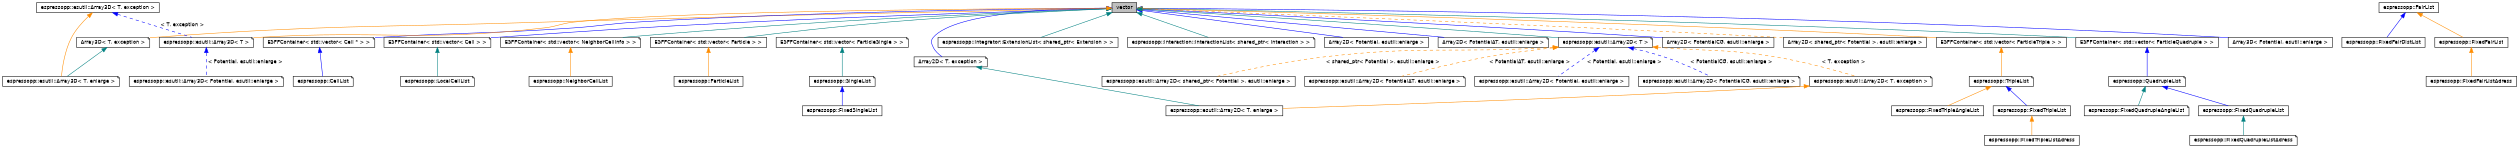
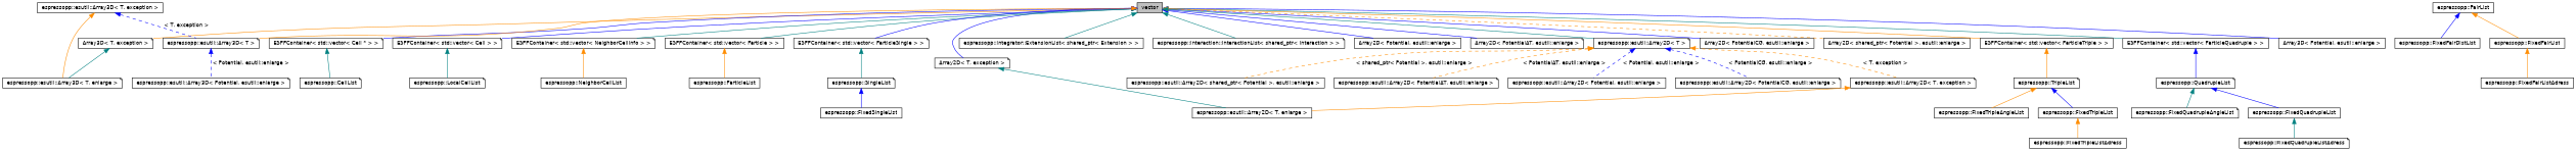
  digraph {
    rankdir=TB
    node [color=black fillcolor=white fontname=Helvetica fontsize=10 shape=box style=filled]
    edge [color=blue dir=back fontname=Helvetica fontsize=10 labelfontname=Helvetica labelfontsize=10 style=solid]
    n1 [fillcolor=grey75 fontcolor=black height=0.2 label=vector width=0.4]
    n2 [height=0.2 label="Array2D\< Potential, esutil::enlarge \>" width=0.4]
    n3 [height=0.2 label="Array2D\< PotentialAT, esutil::enlarge \>" shape=note width=0.4]
    n4 [height=0.2 label="Array2D\< PotentialCG, esutil::enlarge \>" width=0.4]
    n5 [height=0.2 label="Array2D\< shared_ptr\< Potential \>, esutil::enlarge \>" width=0.4]
    n6 [height=0.2 label="Array2D\< T, exception \>" shape=note width=0.4]
    n7 [height=0.2 label="Array3D\< Potential, esutil::enlarge \>" width=0.4]
    n8 [height=0.2 label="Array3D\< T, exception \>" shape=note width=0.4]
    n9 [height=0.2 label="ESPPContainer\< std::vector\< Cell * \> \>" shape=note width=0.4]
    n10 [height=0.2 label="ESPPContainer\< std::vector\< Cell \> \>" shape=note width=0.4]
    n11 [height=0.2 label="ESPPContainer\< std::vector\< NeighborCellInfo \> \>" shape=note width=0.4]
    n12 [height=0.2 label="ESPPContainer\< std::vector\< Particle \> \>" width=0.4]
    n13 [height=0.2 label="ESPPContainer\< std::vector\< ParticleQuadruple \> \>" width=0.4]
    n14 [height=0.2 label="ESPPContainer\< std::vector\< ParticleSingle \> \>" shape=note width=0.4]
    n15 [height=0.2 label="ESPPContainer\< std::vector\< ParticleTriple \> \>" width=0.4]
    n16 [height=0.2 label="espressopp::esutil::Array2D\< T \>" shape=note width=0.4]
    n17 [height=0.2 label="espressopp::esutil::Array3D\< T \>" shape=note width=0.4]
    n18 [height=0.2 label="espressopp::integrator::ExtensionList\< shared_ptr\< Extension \> \>" width=0.4]
    n19 [height=0.2 label="espressopp::interaction::InteractionList\< shared_ptr\< Interaction \> \>" shape=note width=0.4]
    n20 [height=0.2 label="espressopp::esutil::Array2D\< T, enlarge \>" width=0.4]
    n21 [height=0.2 label="espressopp::esutil::Array3D\< T, enlarge \>" shape=note width=0.4]
    n22 [height=0.2 label="espressopp::CellList" shape=note width=0.4]
    n23 [height=0.2 label="espressopp::LocalCellList" shape=note width=0.4]
    n24 [height=0.2 label="espressopp::NeighborCellList" width=0.4]
    n25 [height=0.2 label="espressopp::ParticleList" width=0.4]
    n26 [height=0.2 label="espressopp::QuadrupleList" shape=note width=0.4]
    n27 [height=0.2 label="espressopp::SingleList" shape=note width=0.4]
    n28 [height=0.2 label="espressopp::TripleList" shape=note width=0.4]
    n29 [height=0.2 label="espressopp::esutil::Array2D\< shared_ptr\< Potential \>, esutil::enlarge \>" width=0.4]
    n30 [height=0.2 label="espressopp::esutil::Array2D\< PotentialAT, esutil::enlarge \>" shape=note width=0.4]
    n31 [height=0.2 label="espressopp::esutil::Array2D\< T, exception \>" shape=note width=0.4]
    n32 [height=0.2 label="espressopp::esutil::Array2D\< Potential, esutil::enlarge \>" width=0.4]
    n33 [height=0.2 label="espressopp::esutil::Array2D\< PotentialCG, esutil::enlarge \>" shape=note width=0.4]
    n34 [height=0.2 label="espressopp::esutil::Array3D\< Potential, esutil::enlarge \>" shape=note width=0.4]
    n35 [height=0.2 label="espressopp::PairList" width=0.4]
    n36 [height=0.2 label="espressopp::FixedPairDistList" width=0.4]
    n37 [height=0.2 label="espressopp::FixedPairList" width=0.4]
    n38 [height=0.2 label="espressopp::FixedPairListAdress" width=0.4]
    n39 [height=0.2 label="espressopp::FixedQuadrupleAngleList" shape=note width=0.4]
    n40 [height=0.2 label="espressopp::FixedQuadrupleList" width=0.4]
    n41 [height=0.2 label="espressopp::FixedQuadrupleListAdress" shape=note width=0.4]
    n42 [height=0.2 label="espressopp::FixedSingleList" width=0.4]
    n43 [height=0.2 label="espressopp::FixedTripleAngleList" width=0.4]
    n44 [height=0.2 label="espressopp::FixedTripleList" width=0.4]
    n45 [height=0.2 label="espressopp::FixedTripleListAdress" width=0.4]
    n46 [height=0.2 label="espressopp::esutil::Array3D\< T, exception \>" width=0.4]
    n1 -> n2
    n1 -> n3
    n1 -> n4
    n1 -> n5 [color=darkorange style=dashed]
    n1 -> n6
    n1 -> n7
    n1 -> n8 [color=darkorange]
    n1 -> n9
    n1 -> n10
    n1 -> n11 [color=teal]
    n1 -> n12 [color=teal]
    n1 -> n13 [color=teal]
+   n1 -> n14
    n1 -> n15 [color=darkorange]
    n1 -> n16 [color=teal]
    n1 -> n17 [color=darkorange]
    n1 -> n18 [color=teal]
    n1 -> n19 [color=teal]
    n6 -> n20 [color=teal]
    n8 -> n21 [color=teal]
-   n9 -> n22
+   n9 -> n22 [color=teal]
    n10 -> n23 [color=teal]
    n11 -> n24 [color=darkorange]
    n12 -> n25 [color=darkorange]
    n13 -> n26
    n14 -> n27 [color=teal]
    n15 -> n28 [color=darkorange]
    n16 -> n29 [color=darkorange label=" \< shared_ptr\< Potential \>, esutil::enlarge \>" style=dashed]
    n16 -> n30 [color=darkorange label=" \< PotentialAT, esutil::enlarge \>" style=dashed]
    n16 -> n31 [color=darkorange label=" \< T, exception \>" style=dashed]
    n16 -> n32 [label=" \< Potential, esutil::enlarge \>" style=dashed]
    n16 -> n33 [label=" \< PotentialCG, esutil::enlarge \>" style=dashed]
    n17 -> n34 [label=" \< Potential, esutil::enlarge \>" style=dashed]
    n26 -> n39 [color=teal]
    n26 -> n40
    n27 -> n42
    n28 -> n43 [color=darkorange]
    n28 -> n44
    n31 -> n20 [color=darkorange]
    n35 -> n36
    n35 -> n37 [color=darkorange]
    n37 -> n38 [color=darkorange]
    n40 -> n41 [color=teal]
    n44 -> n45 [color=darkorange]
    n46 -> n17 [label=" \< T, exception \>" style=dashed]
    n46 -> n21 [color=darkorange]
  }
